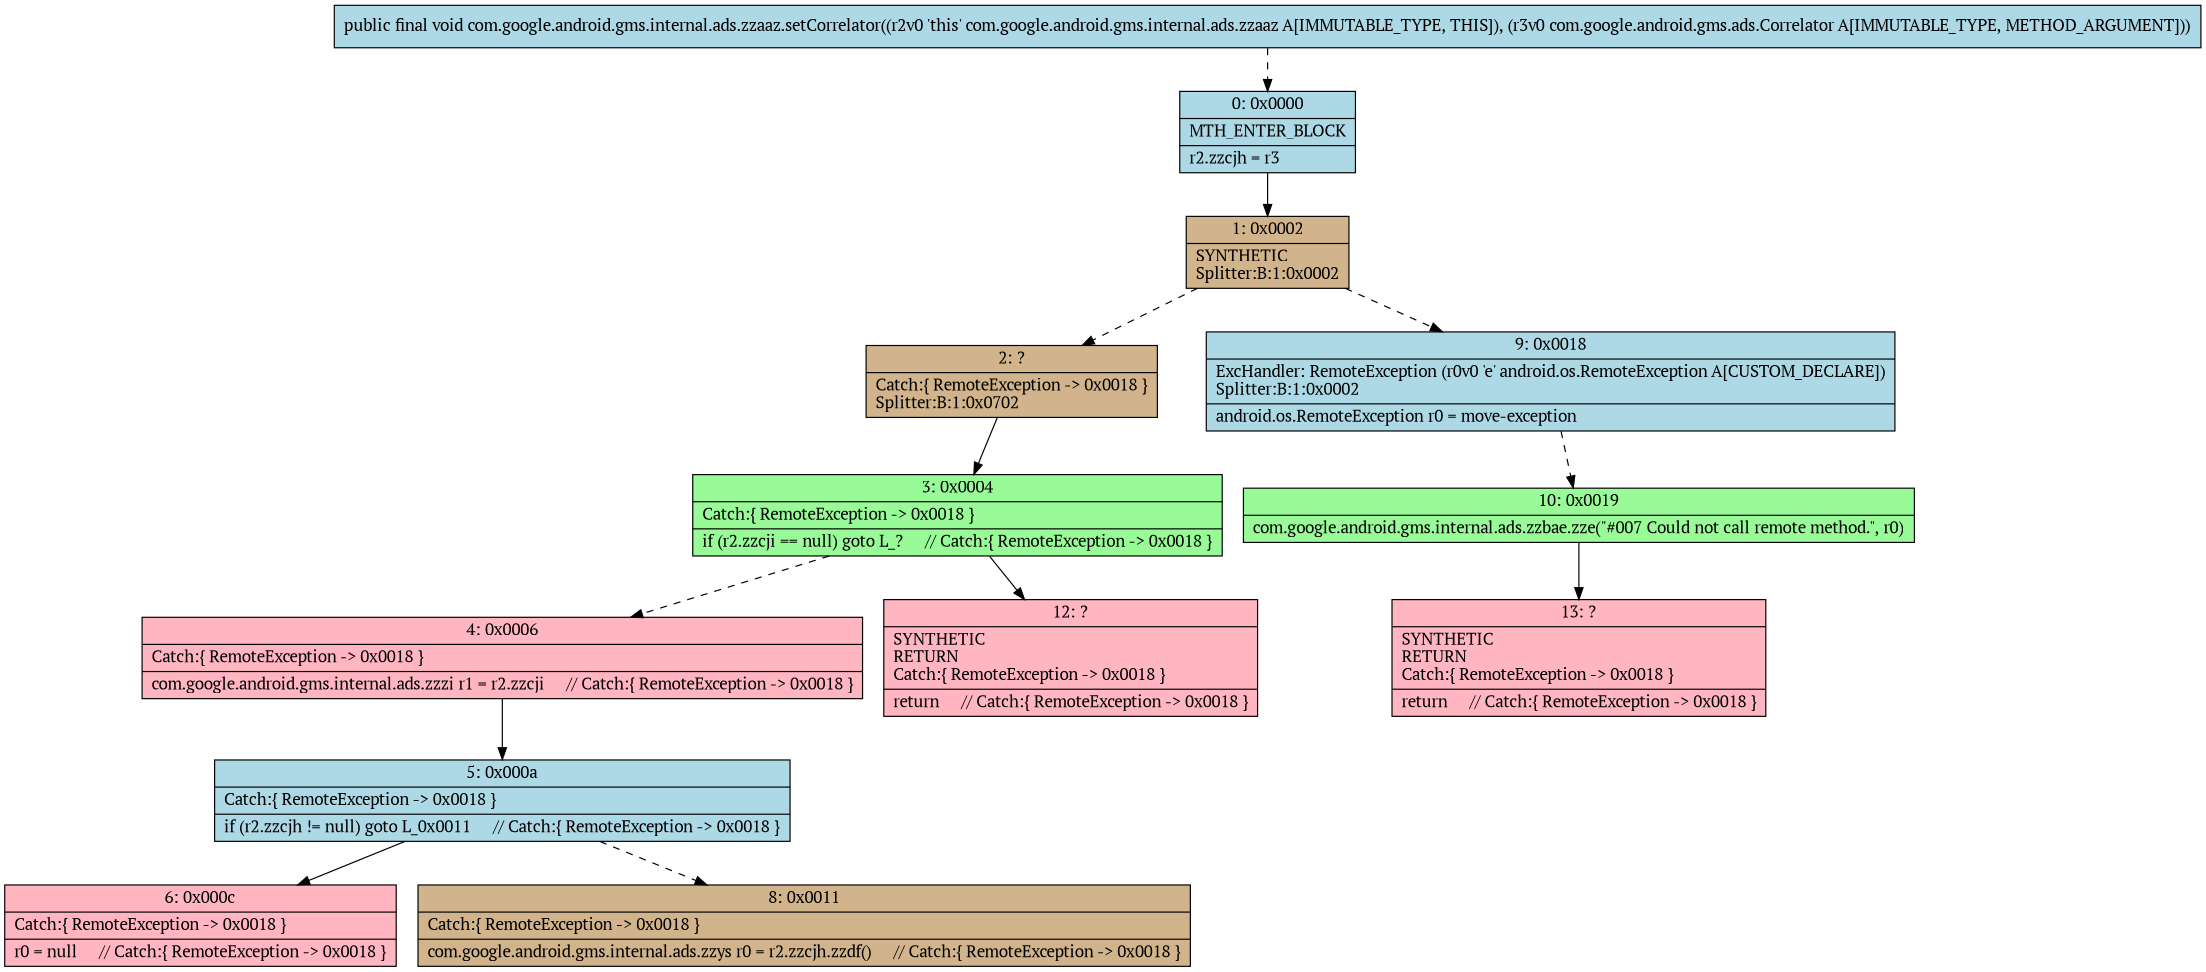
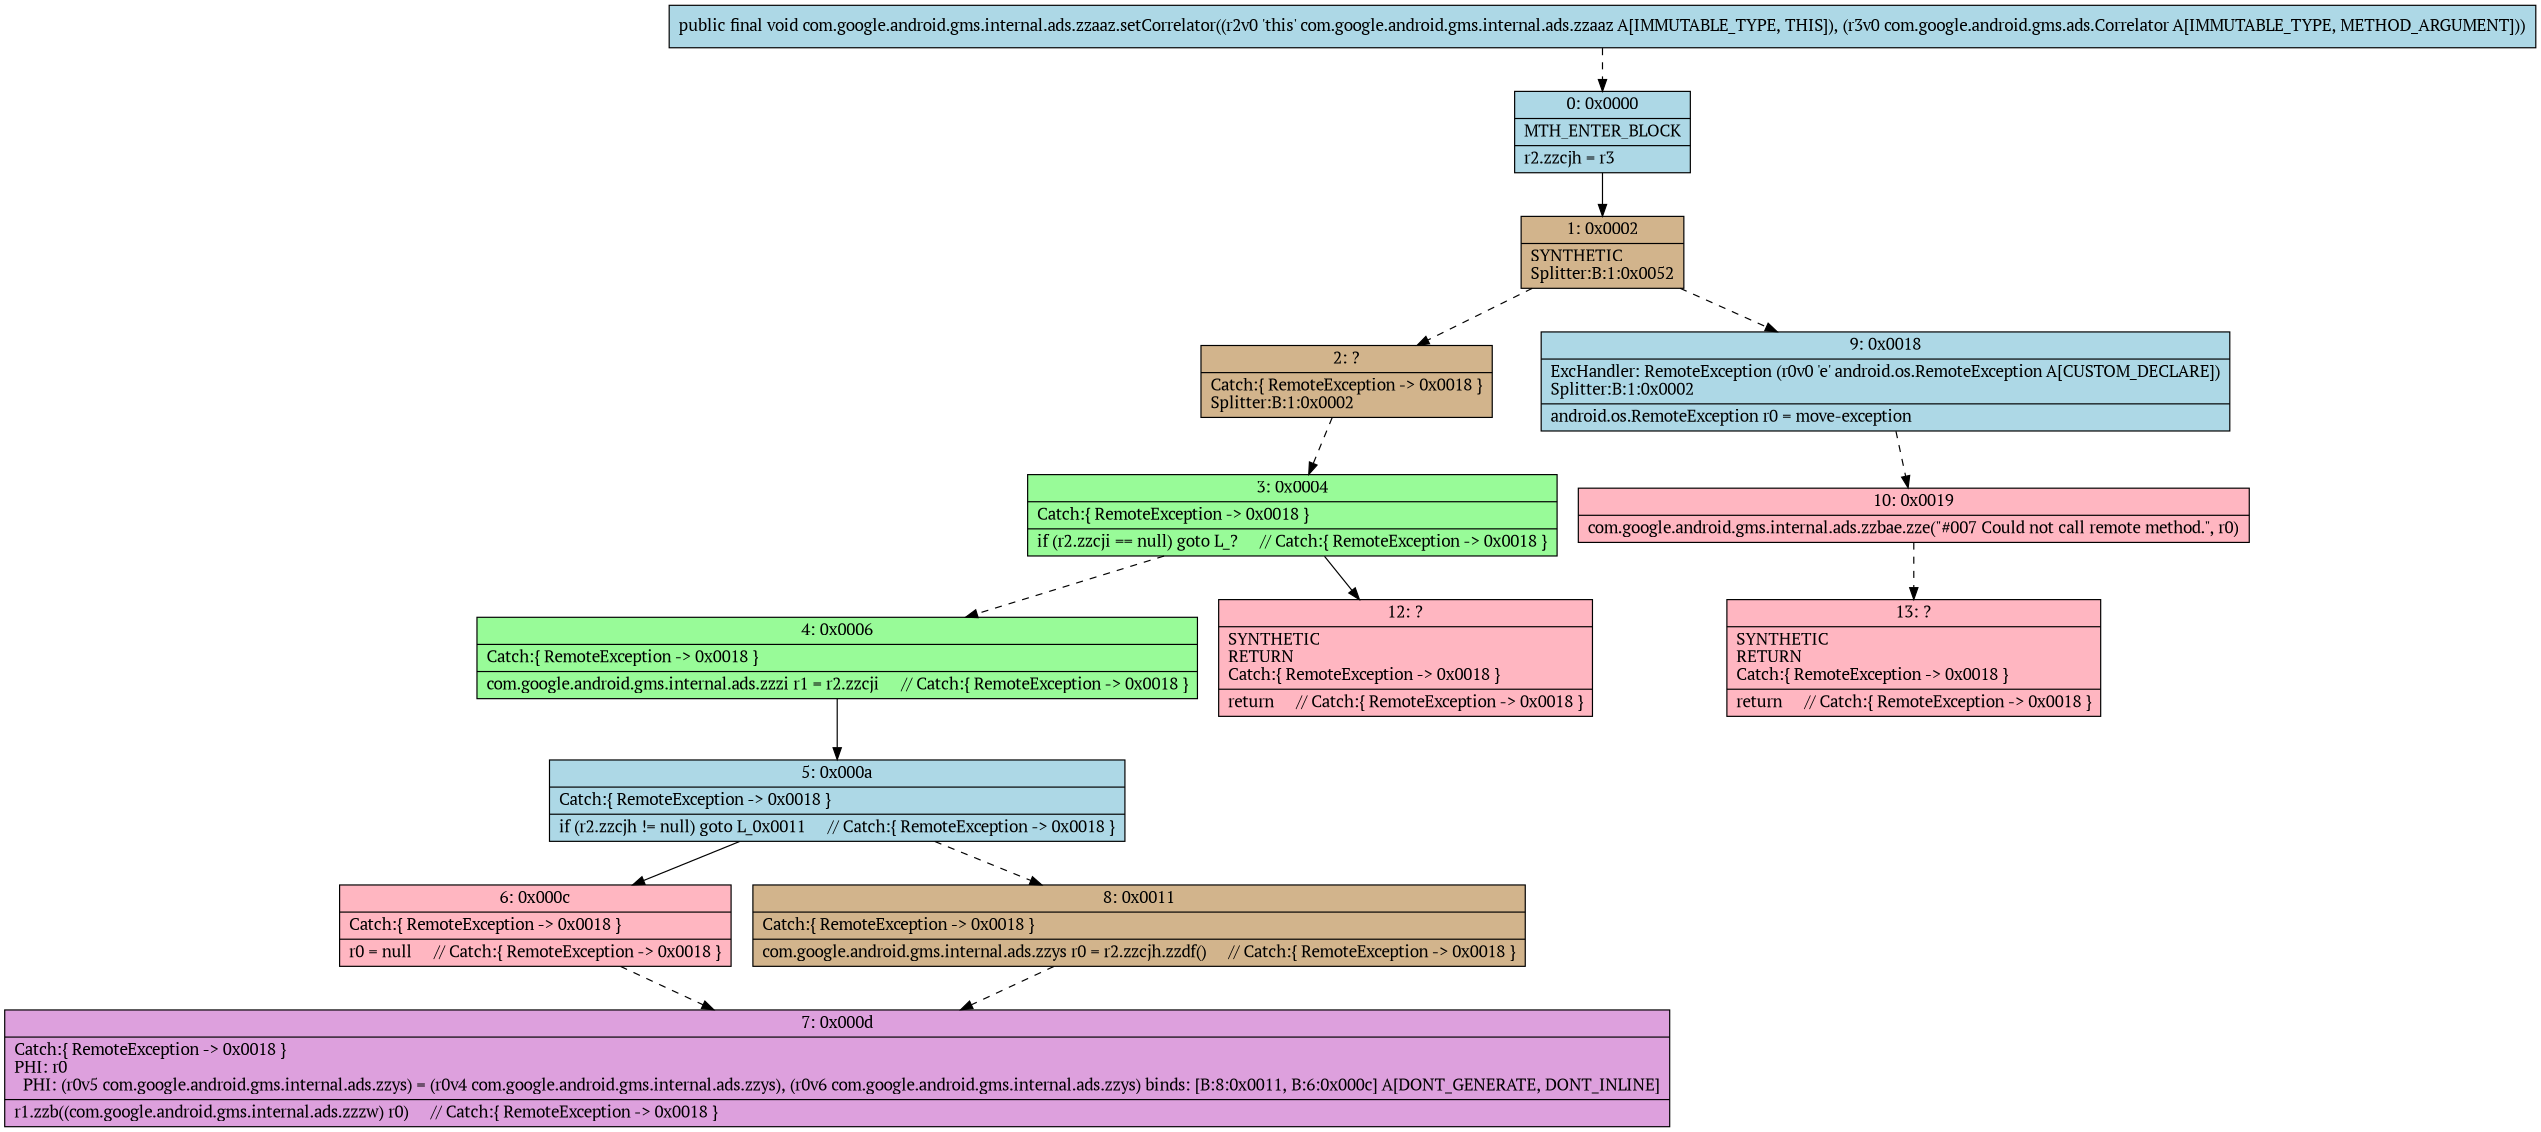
  digraph {
    fontname="PT Serif"
    node [fillcolor=lightblue fontname="PT Serif" shape=record style=filled]
    edge [fontname="PT Serif" style=dashed]
    n1 [label="{0\:\ 0x0000|MTH_ENTER_BLOCK\l|r2.zzcjh = r3\l}"]
-   n2 [fillcolor=tan label="{1\:\ 0x0002|SYNTHETIC\lSplitter:B:1:0x0002\l}"]
-   n3 [fillcolor=tan label="{2\:\ ?|Catch:\{ RemoteException \-\> 0x0018 \}\lSplitter:B:1:0x0702\l}"]
+   n2 [fillcolor=tan label="{1\:\ 0x0002|SYNTHETIC\lSplitter:B:1:0x0052\l}"]
+   n3 [fillcolor=tan label="{2\:\ ?|Catch:\{ RemoteException \-\> 0x0018 \}\lSplitter:B:1:0x0002\l}"]
    n4 [label="{9\:\ 0x0018|ExcHandler: RemoteException (r0v0 'e' android.os.RemoteException A[CUSTOM_DECLARE])\lSplitter:B:1:0x0002\l|android.os.RemoteException r0 = move\-exception\l}"]
    n5 [fillcolor=palegreen label="{3\:\ 0x0004|Catch:\{ RemoteException \-\> 0x0018 \}\l|if (r2.zzcji == null) goto L_?     \/\/ Catch:\{ RemoteException \-\> 0x0018 \}\l}"]
-   n6 [fillcolor=palegreen label="{10\:\ 0x0019|com.google.android.gms.internal.ads.zzbae.zze(\"#007 Could not call remote method.\", r0)\l}"]
-   n7 [fillcolor=lightpink label="{4\:\ 0x0006|Catch:\{ RemoteException \-\> 0x0018 \}\l|com.google.android.gms.internal.ads.zzzi r1 = r2.zzcji     \/\/ Catch:\{ RemoteException \-\> 0x0018 \}\l}"]
+   n6 [fillcolor=lightpink label="{10\:\ 0x0019|com.google.android.gms.internal.ads.zzbae.zze(\"#007 Could not call remote method.\", r0)\l}"]
+   n7 [fillcolor=palegreen label="{4\:\ 0x0006|Catch:\{ RemoteException \-\> 0x0018 \}\l|com.google.android.gms.internal.ads.zzzi r1 = r2.zzcji     \/\/ Catch:\{ RemoteException \-\> 0x0018 \}\l}"]
    n8 [fillcolor=lightpink label="{12\:\ ?|SYNTHETIC\lRETURN\lCatch:\{ RemoteException \-\> 0x0018 \}\l|return     \/\/ Catch:\{ RemoteException \-\> 0x0018 \}\l}"]
    n9 [label="{5\:\ 0x000a|Catch:\{ RemoteException \-\> 0x0018 \}\l|if (r2.zzcjh != null) goto L_0x0011     \/\/ Catch:\{ RemoteException \-\> 0x0018 \}\l}"]
    n10 [fillcolor=lightpink label="{6\:\ 0x000c|Catch:\{ RemoteException \-\> 0x0018 \}\l|r0 = null     \/\/ Catch:\{ RemoteException \-\> 0x0018 \}\l}"]
    n11 [fillcolor=tan label="{8\:\ 0x0011|Catch:\{ RemoteException \-\> 0x0018 \}\l|com.google.android.gms.internal.ads.zzys r0 = r2.zzcjh.zzdf()     \/\/ Catch:\{ RemoteException \-\> 0x0018 \}\l}"]
+   n12 [fillcolor=plum label="{7\:\ 0x000d|Catch:\{ RemoteException \-\> 0x0018 \}\lPHI: r0 \l  PHI: (r0v5 com.google.android.gms.internal.ads.zzys) = (r0v4 com.google.android.gms.internal.ads.zzys), (r0v6 com.google.android.gms.internal.ads.zzys) binds: [B:8:0x0011, B:6:0x000c] A[DONT_GENERATE, DONT_INLINE]\l|r1.zzb((com.google.android.gms.internal.ads.zzzw) r0)     \/\/ Catch:\{ RemoteException \-\> 0x0018 \}\l}"]
    n13 [fillcolor=lightpink label="{13\:\ ?|SYNTHETIC\lRETURN\lCatch:\{ RemoteException \-\> 0x0018 \}\l|return     \/\/ Catch:\{ RemoteException \-\> 0x0018 \}\l}"]
    n14 [label="{public final void com.google.android.gms.internal.ads.zzaaz.setCorrelator((r2v0 'this' com.google.android.gms.internal.ads.zzaaz A[IMMUTABLE_TYPE, THIS]), (r3v0 com.google.android.gms.ads.Correlator A[IMMUTABLE_TYPE, METHOD_ARGUMENT])) }"]
    n1 -> n2 [style=solid]
    n2 -> n3
    n2 -> n4
-   n3 -> n5 [style=solid]
+   n3 -> n5
    n4 -> n6
    n5 -> n7
    n5 -> n8 [style=solid]
-   n6 -> n13 [style=solid]
+   n6 -> n13
    n7 -> n9 [style=solid]
    n9 -> n10 [style=solid]
    n9 -> n11
+   n10 -> n12
+   n11 -> n12
    n14 -> n1
  }
